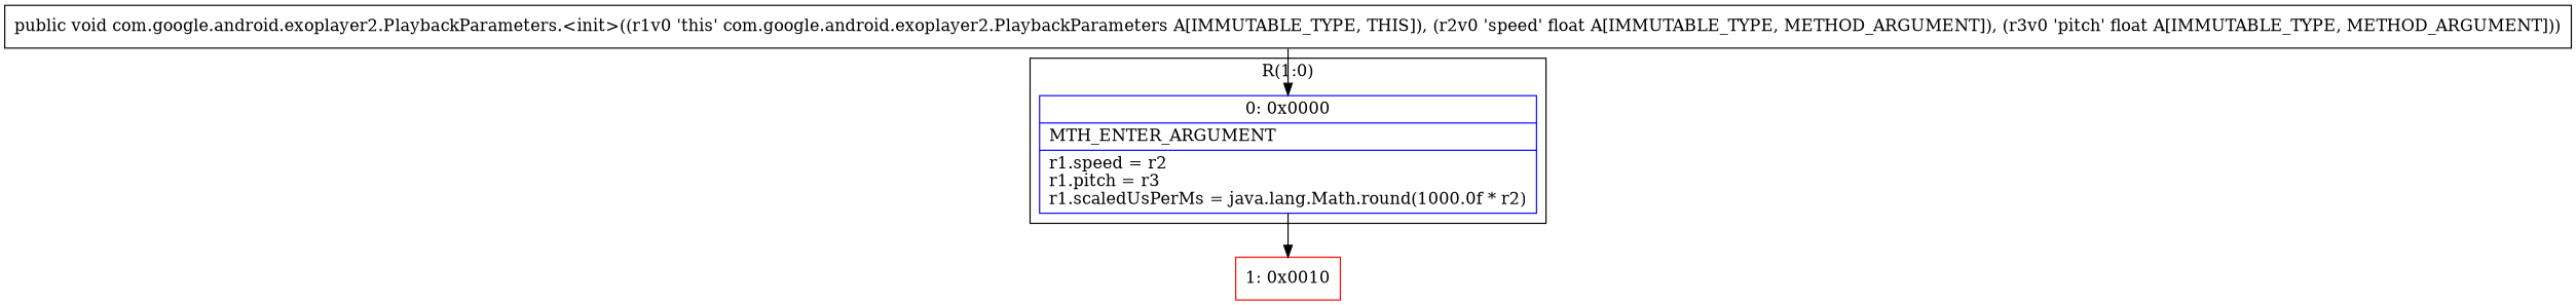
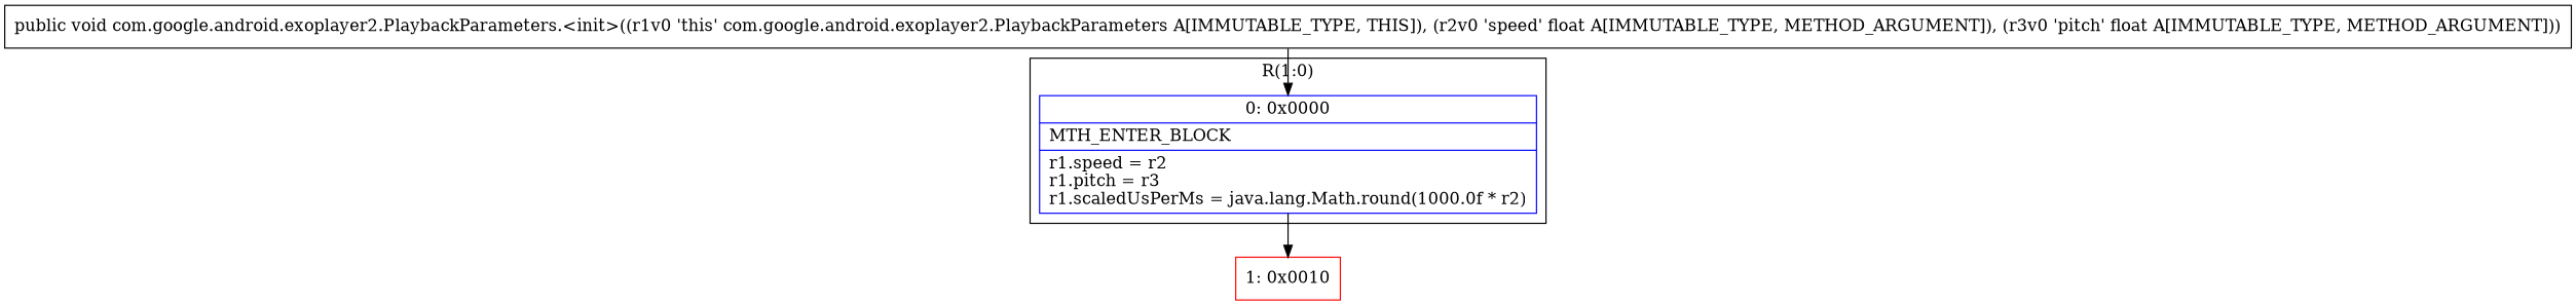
  digraph {
    node [shape=record]
-   n1 [color=blue label="{0\:\ 0x0000|MTH_ENTER_ARGUMENT\l|r1.speed = r2\lr1.pitch = r3\lr1.scaledUsPerMs = java.lang.Math.round(1000.0f * r2)\l}"]
+   n1 [color=blue label="{0\:\ 0x0000|MTH_ENTER_BLOCK\l|r1.speed = r2\lr1.pitch = r3\lr1.scaledUsPerMs = java.lang.Math.round(1000.0f * r2)\l}"]
    n2 [color=red label="{1\:\ 0x0010}"]
    n3 [label="{public void com.google.android.exoplayer2.PlaybackParameters.\<init\>((r1v0 'this' com.google.android.exoplayer2.PlaybackParameters A[IMMUTABLE_TYPE, THIS]), (r2v0 'speed' float A[IMMUTABLE_TYPE, METHOD_ARGUMENT]), (r3v0 'pitch' float A[IMMUTABLE_TYPE, METHOD_ARGUMENT])) }"]
    subgraph cluster_1 {
      label="R(1:0)"
      n1
    }
    n1 -> n2
    n3 -> n1
  }
